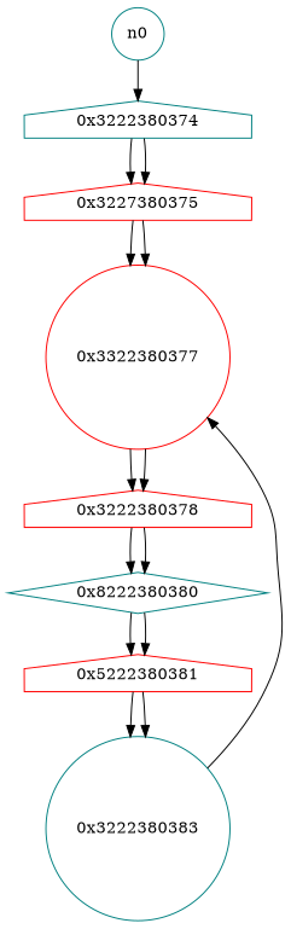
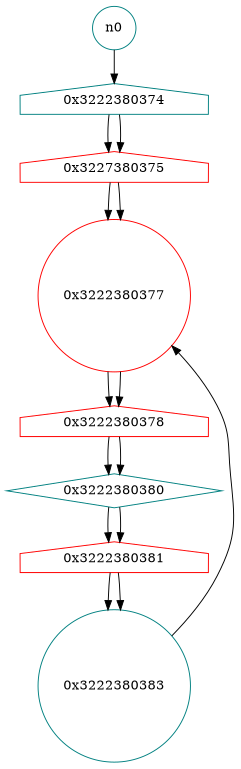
  digraph {
    node [color=teal shape=house]
    n1 [label="0x3222380374"]
    n2 [color=red label="0x3227380375"]
-   n3 [color=red label="0x3322380377" shape=circle]
+   n3 [color=red label="0x3222380377" shape=circle]
    n4 [color=red label="0x3222380378"]
-   n5 [label="0x8222380380" shape=diamond]
-   n6 [color=red label="0x5222380381"]
+   n5 [label="0x3222380380" shape=diamond]
+   n6 [color=red label="0x3222380381"]
    n7 [label="0x3222380383" shape=circle]
    n0 [shape=circle]
    n1 -> n2
    n1 -> n2
    n2 -> n3
    n2 -> n3
    n3 -> n4
    n3 -> n4
    n4 -> n5
    n4 -> n5
    n5 -> n6
    n5 -> n6
    n6 -> n7
    n6 -> n7
    n7 -> n3
    n0 -> n1
  }
